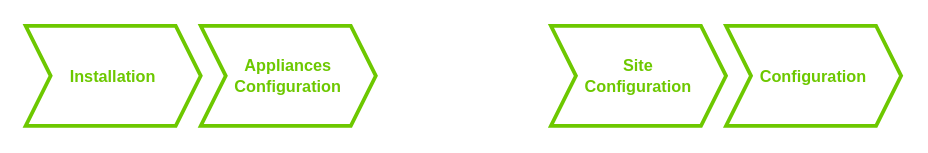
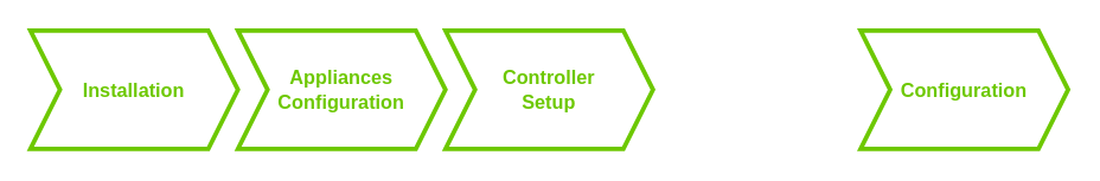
  <mxCell id="0" />
  <mxCell id="1" parent="0" />
  <mxCell id="2" value="Installation" style="shape=step;perimeter=stepPerimeter;whiteSpace=wrap;html=1;fixedSize=1;fillColor=none;strokeWidth=3;strokeColor=#6dc800;fontStyle=1;fontColor=#6dc800;fontSize=13;" vertex="1" parent="1"><mxGeometry x="20" y="20" width="140" height="80" as="geometry" /></mxCell>
  <mxCell id="3" value="Appliances&lt;br&gt;Configuration" style="shape=step;perimeter=stepPerimeter;whiteSpace=wrap;html=1;fixedSize=1;fillColor=none;strokeWidth=3;strokeColor=#6dc800;fontStyle=1;fontColor=#6dc800;fontSize=13;" vertex="1" parent="1"><mxGeometry x="160" y="20" width="140" height="80" as="geometry" /></mxCell>
- <mxCell id="5" value="Site&lt;br&gt;Configuration" style="shape=step;perimeter=stepPerimeter;whiteSpace=wrap;html=1;fixedSize=1;fillColor=none;strokeWidth=3;strokeColor=#6dc800;fontStyle=1;fontColor=#6dc800;fontSize=13;" vertex="1" parent="1"><mxGeometry x="440" y="20" width="140" height="80" as="geometry" /></mxCell>
+ <mxCell id="4" value="Controller&lt;br&gt;Setup" style="shape=step;perimeter=stepPerimeter;whiteSpace=wrap;html=1;fixedSize=1;fillColor=none;strokeWidth=3;strokeColor=#6dc800;fontStyle=1;fontColor=#6dc800;fontSize=13;" vertex="1" parent="1"><mxGeometry x="300" y="20" width="140" height="80" as="geometry" /></mxCell>
  <mxCell id="6" value="Configuration" style="shape=step;perimeter=stepPerimeter;whiteSpace=wrap;html=1;fixedSize=1;fillColor=none;strokeWidth=3;strokeColor=#6dc800;fontStyle=1;fontColor=#6dc800;fontSize=13;" vertex="1" parent="1"><mxGeometry x="580" y="20" width="140" height="80" as="geometry" /></mxCell>
